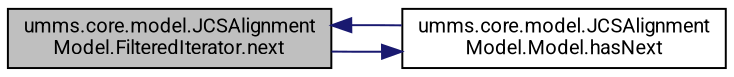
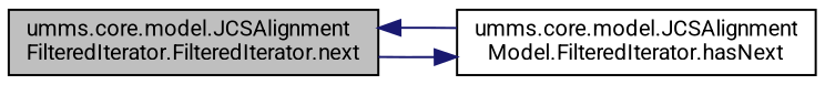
  digraph {
    rankdir=LR
    fontname=Roboto
    node [color=black fontname=Roboto fontsize=10 shape=record style=filled]
    edge [color=midnightblue fontname=Roboto fontsize=10 labelfontname=Helvetica labelfontsize=10 style=solid]
-   n1 [fillcolor=grey75 fontcolor=black height=0.2 label="umms.core.model.JCSAlignment\lModel.FilteredIterator.next" width=0.4]
-   n2 [fillcolor=white height=0.2 label="umms.core.model.JCSAlignment\lModel.Model.hasNext" width=0.4]
+   n1 [fillcolor=grey75 fontcolor=black height=0.2 label="umms.core.model.JCSAlignment\lFilteredIterator.FilteredIterator.next" width=0.4]
+   n2 [fillcolor=white height=0.2 label="umms.core.model.JCSAlignment\lModel.FilteredIterator.hasNext" width=0.4]
    n1 -> n2
    n2 -> n1
  }
